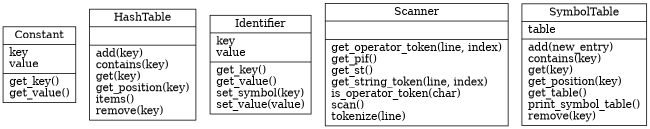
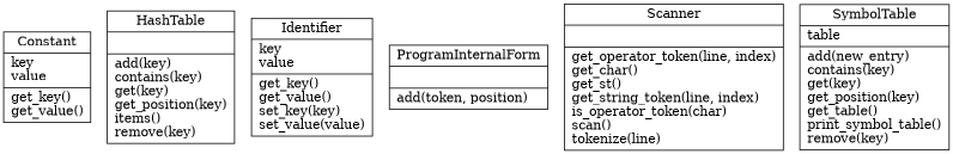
  digraph {
    rankdir=BT
    node [shape=record]
    n1 [label="{Constant|key\lvalue\l|get_key()\lget_value()\l}"]
    n2 [label="{HashTable|\l|add(key)\lcontains(key)\lget(key)\lget_position(key)\litems()\lremove(key)\l}"]
-   n3 [label="{Identifier|key\lvalue\l|get_key()\lget_value()\lset_symbol(key)\lset_value(value)\l}"]
-   n5 [label="{Scanner|\l|get_operator_token(line, index)\lget_pif()\lget_st()\lget_string_token(line, index)\lis_operator_token(char)\lscan()\ltokenize(line)\l}"]
+   n3 [label="{Identifier|key\lvalue\l|get_key()\lget_value()\lset_key(key)\lset_value(value)\l}"]
+   n4 [label="{ProgramInternalForm|\l|add(token, position)\l}"]
+   n5 [label="{Scanner|\l|get_operator_token(line, index)\lget_char()\lget_st()\lget_string_token(line, index)\lis_operator_token(char)\lscan()\ltokenize(line)\l}"]
    n6 [label="{SymbolTable|table\l|add(new_entry)\lcontains(key)\lget(key)\lget_position(key)\lget_table()\lprint_symbol_table()\lremove(key)\l}"]
  }
